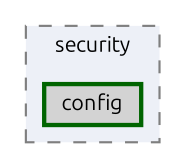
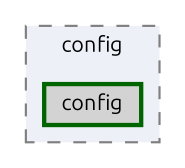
  digraph {
    compound=true
    fontname=Ubuntu
    n1 [color=darkgreen fillcolor=lightgrey fontname=Ubuntu fontsize=10 height=0.2 label=config shape=box style="filled,bold" width=0.4]
    subgraph cluster_1 {
      bgcolor="#edf0f7"
      fontsize=10
-     label=security
+     label=config
      pencolor=grey50
      style="filled,dashed"
      n1
    }
  }
